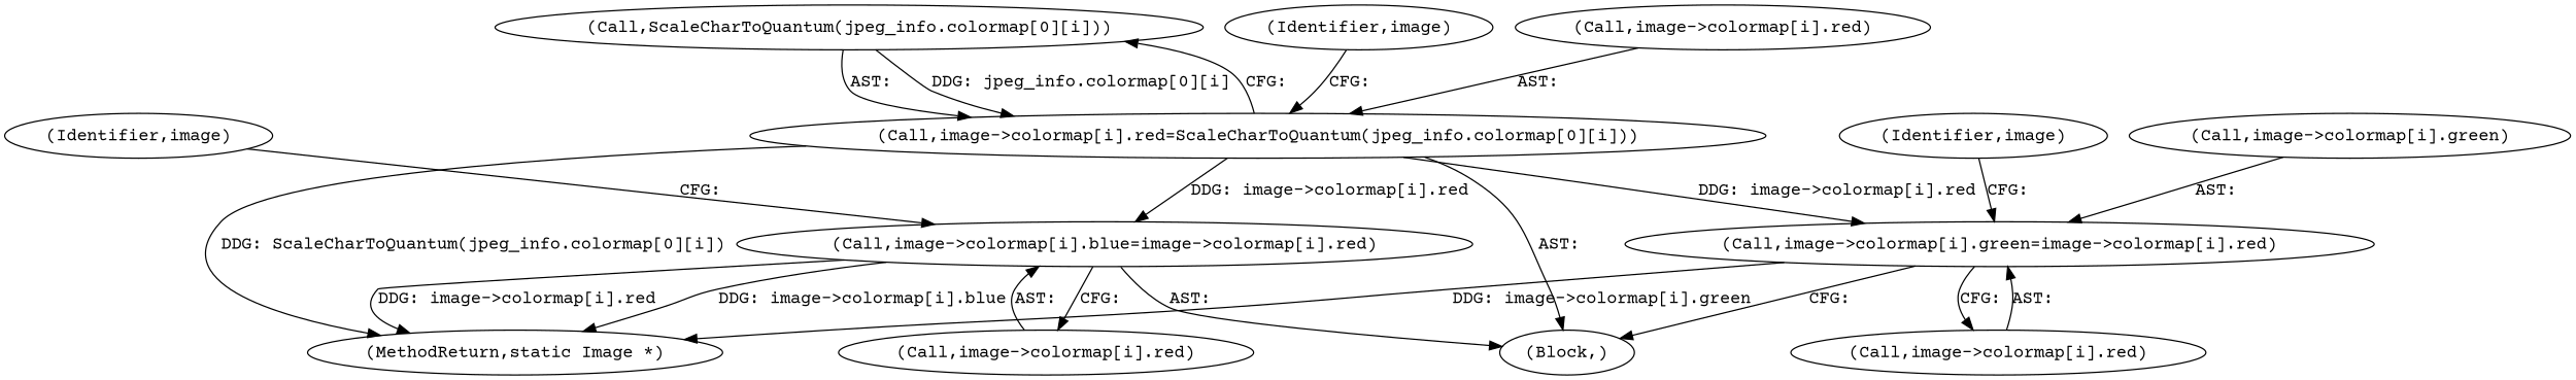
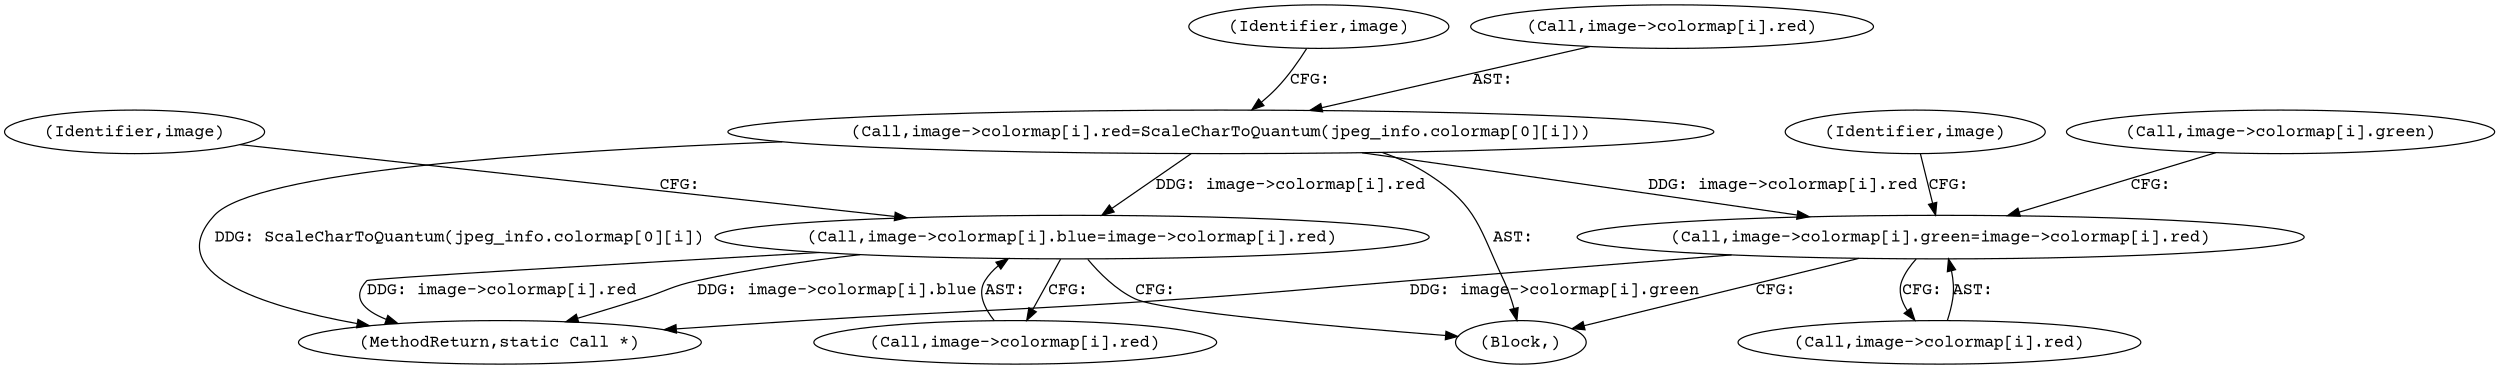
  digraph {
    fontname="Courier Prime"
    node [fontname="Courier Prime"]
    edge [fontname="Courier Prime"]
-   n1 [label="(Call,ScaleCharToQuantum(jpeg_info.colormap[0][i]))"]
    n2 [label="(Call,image->colormap[i].red=ScaleCharToQuantum(jpeg_info.colormap[0][i]))"]
-   n3 [label="(MethodReturn,static Image *)"]
+   n3 [label="(MethodReturn,static Call *)"]
    n4 [label="(Call,image->colormap[i].green=image->colormap[i].red)"]
    n5 [label="(Call,image->colormap[i].blue=image->colormap[i].red)"]
    n6 [label="(Block,)"]
    n7 [label="(Call,image->colormap[i].red)"]
    n8 [label="(Call,image->colormap[i].red)"]
    n9 [label="(Identifier,image)"]
    n10 [label="(Call,image->colormap[i].red)"]
    n11 [label="(Identifier,image)"]
    n12 [label="(Identifier,image)"]
    n13 [label="(Call,image->colormap[i].green)"]
-   n1 -> n2 [label="AST: "]
-   n1 -> n2 [label="DDG: jpeg_info.colormap[0][i]"]
-   n2 -> n1 [label="CFG: "]
    n2 -> n3 [label="DDG: ScaleCharToQuantum(jpeg_info.colormap[0][i])"]
    n2 -> n4 [label="DDG: image->colormap[i].red"]
    n2 -> n5 [label="DDG: image->colormap[i].red"]
    n2 -> n6 [label="AST: "]
    n4 -> n3 [label="DDG: image->colormap[i].green"]
    n4 -> n6 [label="CFG: "]
    n4 -> n7 [label="CFG: "]
    n5 -> n3 [label="DDG: image->colormap[i].blue"]
    n5 -> n3 [label="DDG: image->colormap[i].red"]
-   n5 -> n6 [label="AST: "]
+   n5 -> n6 [label="CFG: "]
    n5 -> n8 [label="CFG: "]
    n7 -> n4 [label="AST: "]
    n8 -> n5 [label="AST: "]
    n9 -> n2 [label="CFG: "]
    n10 -> n2 [label="AST: "]
    n11 -> n5 [label="CFG: "]
    n12 -> n4 [label="CFG: "]
-   n13 -> n4 [label="AST: "]
+   n13 -> n4 [label="CFG: "]
  }
